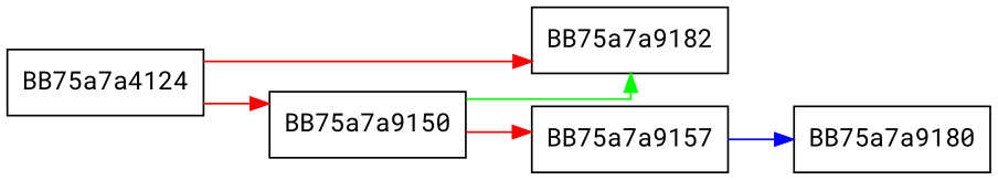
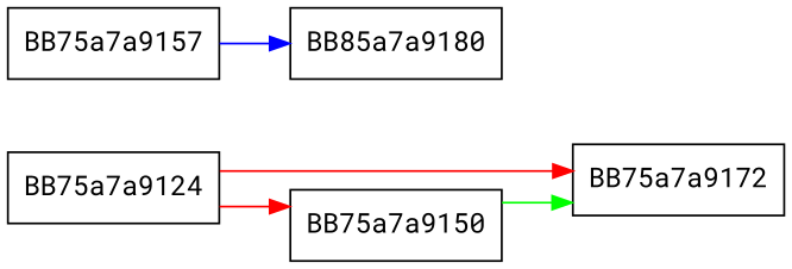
  digraph {
    fontname="Roboto Mono"
    rankdir=LR
    splines=ortho
    node [fontname="Roboto Mono" shape=box]
    edge [color=red fontname="Roboto Mono"]
-   BB75a7a9124 [label=BB75a7a4124]
-   BB75a7a9182
+   BB75a7a9124
+   BB75a7a9182 [label=BB75a7a9172]
    n3 [label=BB75a7a9150]
    BB75a7a9157
-   BB75a7a9180
+   BB75a7a9180 [label=BB85a7a9180]
    BB75a7a9124 -> BB75a7a9182
    BB75a7a9124 -> n3
    n3 -> BB75a7a9182 [color=green]
-   n3 -> BB75a7a9157
    BB75a7a9157 -> BB75a7a9180 [color=blue]
  }
